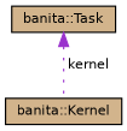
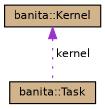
  digraph {
    node [color=black fillcolor=tan fontname=Helvetica fontsize=10 shape=record style=filled]
    n1 [fontcolor=black height=0.2 label="banita::Task" width=0.4]
    n2 [height=0.2 label="banita::Kernel" width=0.4]
-   n1 -> n2 [color=darkorchid3 dir=back fontname=Helvetica fontsize=10 label=" kernel" labelfontname=Helvetica labelfontsize=10 style=dotted]
+   n2 -> n1 [color=darkorchid3 dir=back fontname=Helvetica fontsize=10 label=" kernel" labelfontname=Helvetica labelfontsize=10 style=dotted]
  }
